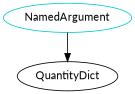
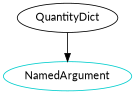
  digraph {
    fontname=Lato
    node [fontname=Lato]
    n1 [color=cyan3 label=NamedArgument shape=oval]
    QuantityDict
-   n1 -> QuantityDict [fontname=Lato]
+   QuantityDict -> n1 [fontname=Lato]
  }
